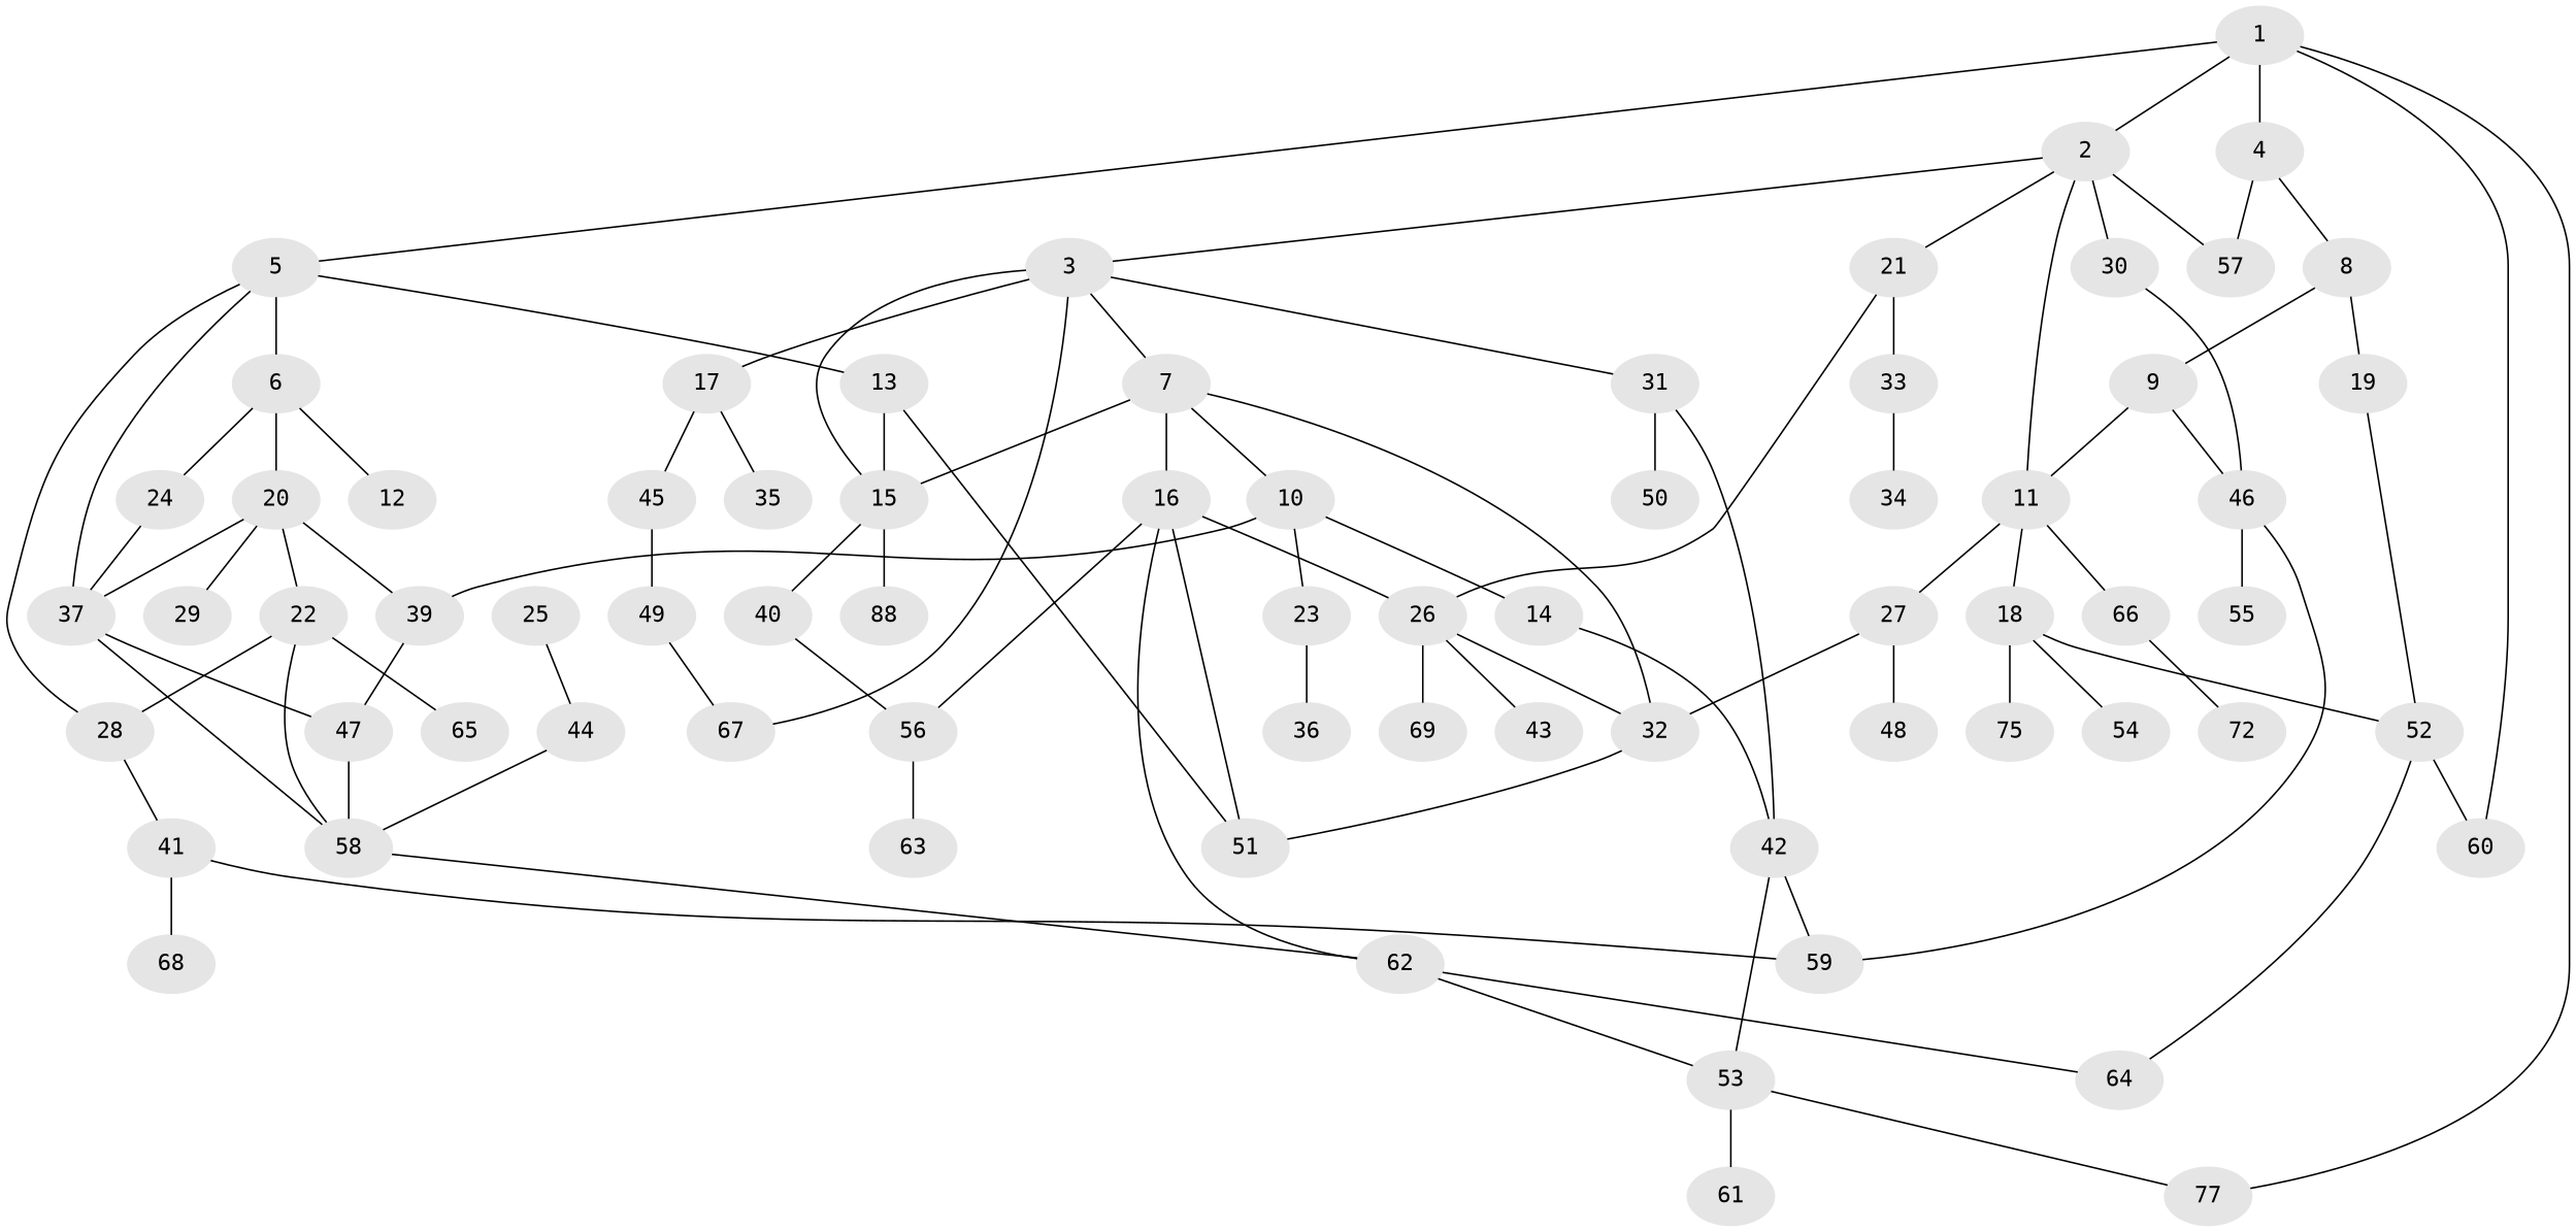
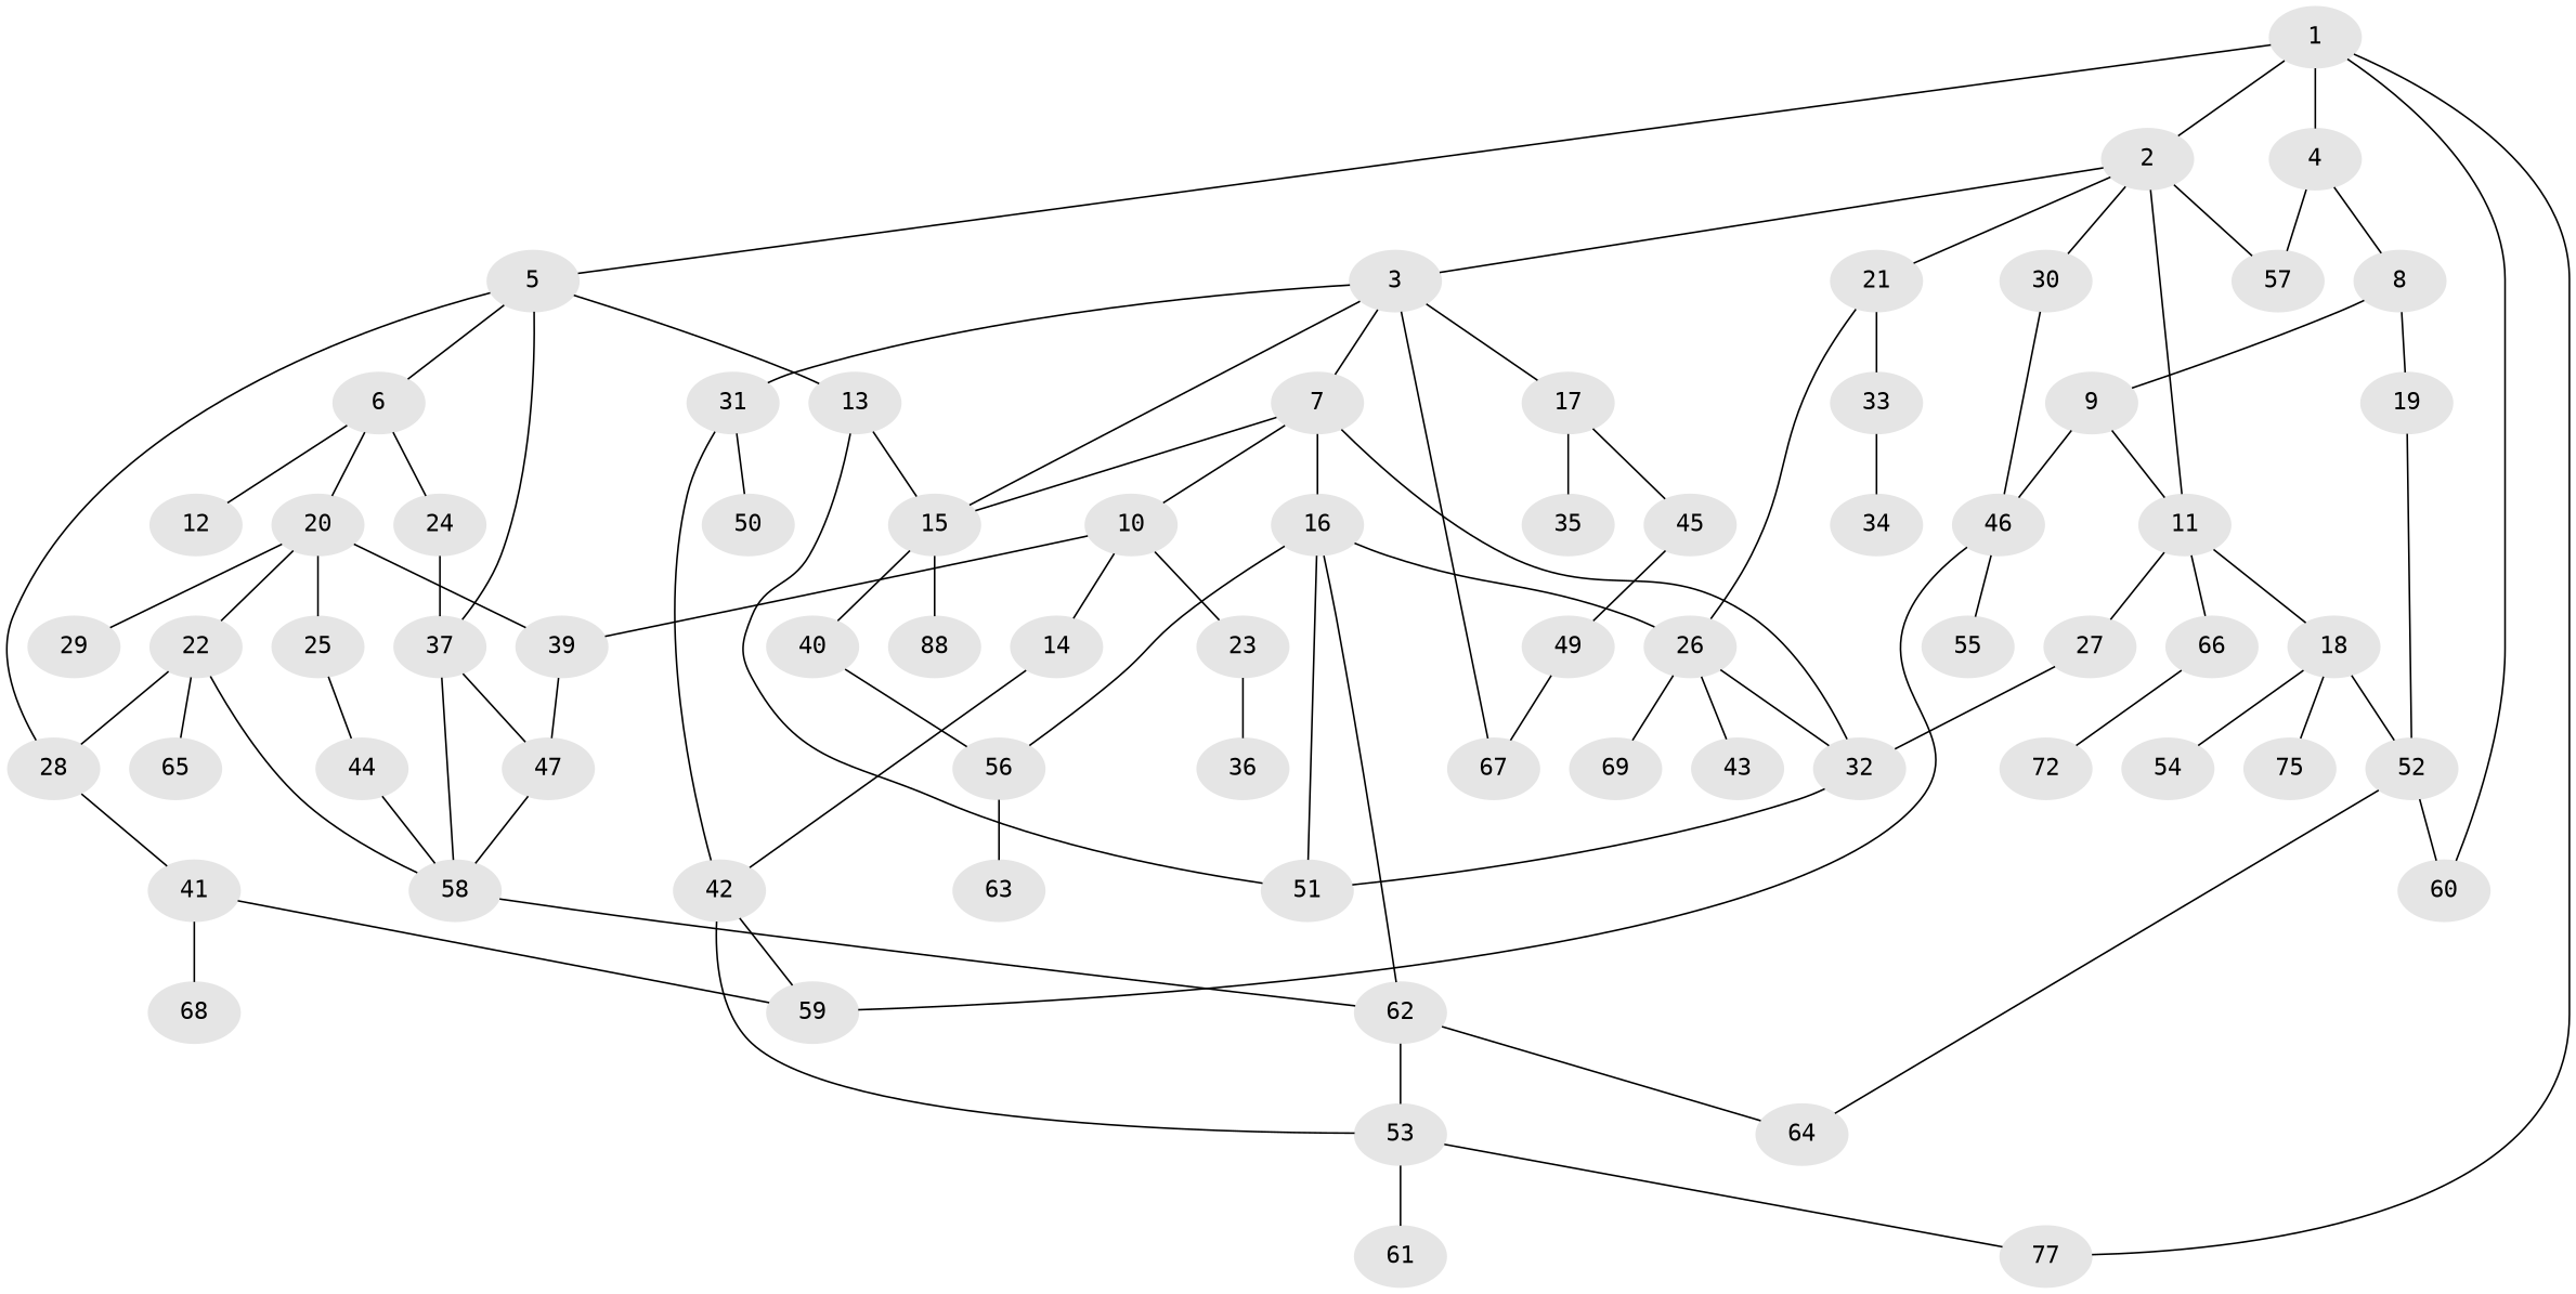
  graph {
    fontname="DejaVu Sans Mono"
    node [color=gray90 fontname="DejaVu Sans Mono" style=filled]
    edge [fontname="DejaVu Sans Mono"]
    1
    2
    4
    5
    60
    n6 [label=77]
    3
    11
    21
    30
    57
    8
    6
    13
    28
    37
    7
    15
    17
    31
    67
    18
    27
    66
    26
    33
    46
    10
    16
    32
    n31 [label=88]
    40
    35
    45
    42
    50
    9
    19
    12
    20
    24
    51
    41
    58
    47
    39
    22
    25
    29
    14
    23
    56
    62
    52
    59
    55
    36
    54
    n59 [label=75]
-   48
    72
    53
    43
    69
    63
    64
    49
    65
    44
    34
    68
    61
    1 -- 2
    1 -- 4
    1 -- 5
    1 -- 60
    1 -- n6
    2 -- 3
    2 -- 11
    2 -- 21
    2 -- 30
    2 -- 57
    4 -- 57
    4 -- 8
    5 -- 6
    5 -- 13
    5 -- 28
    5 -- 37
    3 -- 7
    3 -- 15
    3 -- 17
    3 -- 31
    3 -- 67
    11 -- 18
    11 -- 27
    11 -- 66
    21 -- 26
    21 -- 33
    30 -- 46
    8 -- 9
    8 -- 19
    6 -- 12
    6 -- 20
    6 -- 24
    13 -- 15
    13 -- 51
    28 -- 41
    37 -- 58
    37 -- 47
    7 -- 15
    7 -- 10
    7 -- 16
    7 -- 32
    15 -- n31
    15 -- 40
    17 -- 35
    17 -- 45
    31 -- 42
    31 -- 50
    18 -- 52
    18 -- 54
    18 -- n59
    27 -- 32
-   27 -- 48
    66 -- 72
    26 -- 32
    26 -- 43
    26 -- 69
    33 -- 34
    46 -- 59
    46 -- 55
    10 -- 39
    10 -- 14
    10 -- 23
    16 -- 26
    16 -- 51
    16 -- 56
    16 -- 62
    32 -- 51
    40 -- 56
    45 -- 49
    42 -- 59
    42 -- 53
    9 -- 11
    9 -- 46
    19 -- 52
    20 -- 39
    20 -- 22
-   20 -- 37
+   20 -- 25
    20 -- 29
    24 -- 37
    41 -- 59
    41 -- 68
    58 -- 62
    47 -- 58
    39 -- 47
    22 -- 28
    22 -- 58
    22 -- 65
    25 -- 44
    14 -- 42
    23 -- 36
    56 -- 63
    62 -- 53
    62 -- 64
    52 -- 60
    52 -- 64
    53 -- n6
    53 -- 61
    49 -- 67
    44 -- 58
  }
